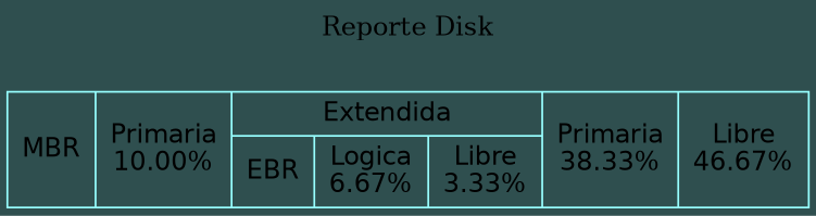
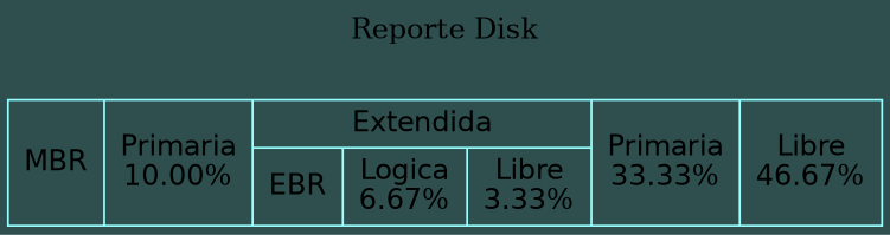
  digraph {
    bgcolor=darkslategray
    compound=true
    label=" Reporte Disk "
    labelloc=t
-   n1 [color=darkslategray1 fontname=Helvetica label="MBR|Primaria\n10.00%\n|{Extendida|{EBR|Logica\n6.67%\n|Libre\n3.33%\n}}|Primaria\n38.33%\n|Libre\n46.67%\n" shape=record]
+   n1 [color=darkslategray1 fontname=Helvetica label="MBR|Primaria\n10.00%\n|{Extendida|{EBR|Logica\n6.67%\n|Libre\n3.33%\n}}|Primaria\n33.33%\n|Libre\n46.67%\n" shape=record]
  }
